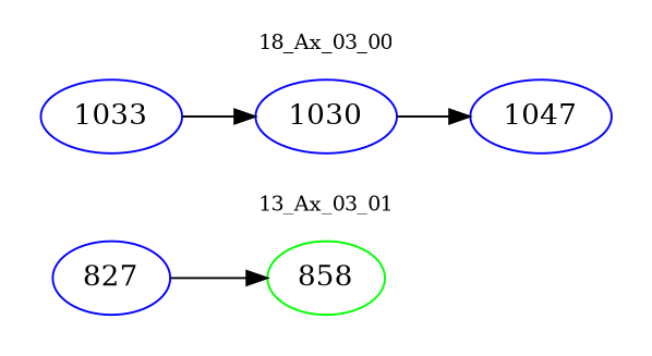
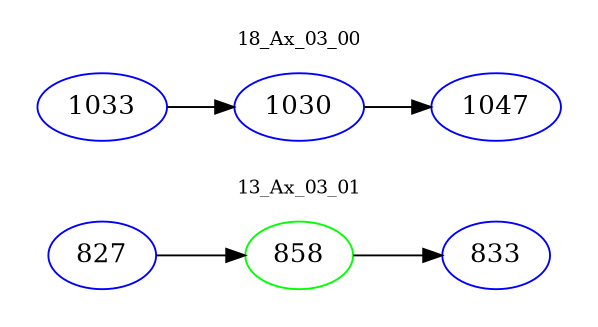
  digraph {
    rankdir=LR
    node [color=blue]
    edge [color=black]
    n1 [label=827]
    n2 [color=green label=858]
+   n3 [label=833]
    n4 [label=1033]
    n5 [label=1030]
    n6 [label=1047]
    subgraph cluster_1 {
      color=white
      fontsize=10
      label="13_Ax_03_01"
      n1
      n2
+     n3
    }
    subgraph cluster_2 {
      color=white
      fontsize=10
      label="18_Ax_03_00"
      n4
      n5
      n6
    }
    n1 -> n2
+   n2 -> n3
    n4 -> n5
    n5 -> n6
  }
